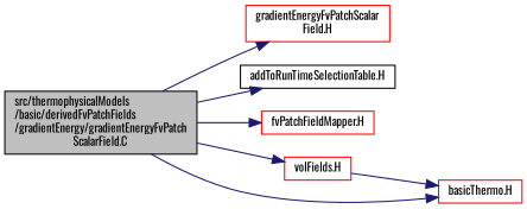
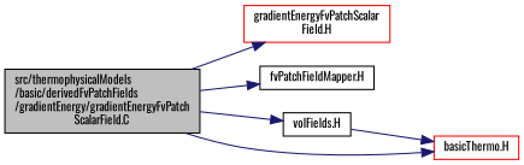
  digraph {
    fontname=Oswald
    rankdir=LR
    node [color=red fontname=Oswald fontsize=10 shape=record]
    edge [color=midnightblue fontname=Oswald fontsize=10 labelfontname=Helvetica labelfontsize=10 style=solid]
    n1 [color=black fillcolor=grey75 fontcolor=black height=0.2 label="src/thermophysicalModels\l/basic/derivedFvPatchFields\l/gradientEnergy/gradientEnergyFvPatch\lScalarField.C" style=filled width=0.4]
    n2 [height=0.2 label="gradientEnergyFvPatchScalar\lField.H" width=0.4]
-   n3 [color=black height=0.2 label="addToRunTimeSelectionTable.H" width=0.4]
-   n4 [height=0.2 label="fvPatchFieldMapper.H" width=0.4]
-   n5 [height=0.2 label="volFields.H" width=0.4]
+   n4 [color=black height=0.2 label="fvPatchFieldMapper.H" width=0.4]
+   n5 [color=black height=0.2 label="volFields.H" width=0.4]
    n6 [height=0.2 label="basicThermo.H" width=0.4]
    n1 -> n2
-   n1 -> n3
    n1 -> n4
    n1 -> n5
    n1 -> n6
    n5 -> n6
  }
